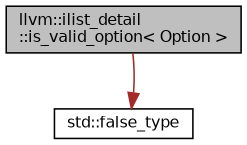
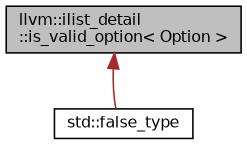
  digraph {
    node [color=black fontname=Helvetica fontsize=10 shape=box]
    n1 [fillcolor=grey75 fontcolor=black height=0.2 label="llvm::ilist_detail\l::is_valid_option\< Option \>" style=filled width=0.4]
    n2 [height=0.2 label="std::false_type" width=0.4]
-   n2 -> n1 [color=brown dir=back fontname=Helvetica fontsize=10 labelfontname=Helvetica labelfontsize=10 style=solid]
+   n1 -> n2 [color=brown dir=back fontname=Helvetica fontsize=10 labelfontname=Helvetica labelfontsize=10 style=solid]
  }
